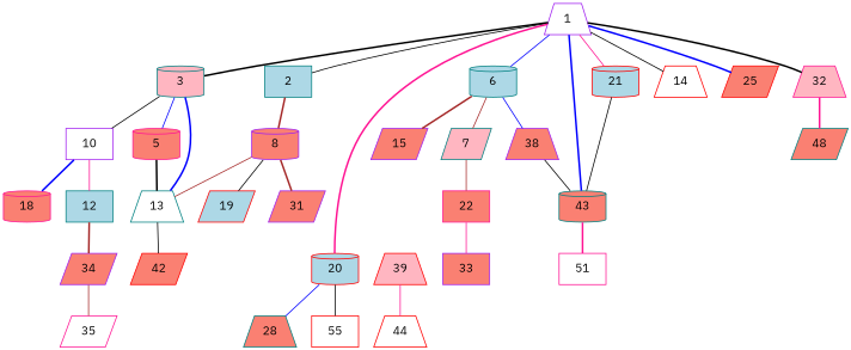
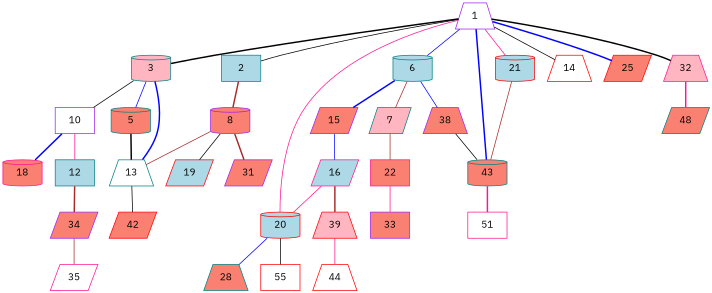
  graph {
    fontname="IBM Plex Sans"
    node [color=teal fillcolor=salmon fontname="IBM Plex Sans" shape=parallelogram style=filled]
    edge [color=black fontname="IBM Plex Sans" style=solid]
    1 [color=purple fillcolor=white shape=trapezium super="+23"]
    2 [fillcolor=lightblue shape=box]
    3 [fillcolor=lightpink shape=cylinder super="+4"]
    6 [fillcolor=lightblue shape=cylinder super="+40"]
    14 [color=red fillcolor=white shape=trapezium]
    20 [color=red fillcolor=lightblue shape=cylinder super="+26"]
    21 [color=red fillcolor=lightblue shape=cylinder super="+52"]
    25 [color=red]
    32 [color=deeppink fillcolor=lightpink shape=trapezium super="+37"]
    43 [shape=cylinder super="+46"]
    8 [color=purple shape=cylinder super="+9"]
-   5 [color=deeppink shape=cylinder super="+27"]
+   5 [shape=cylinder super="+27"]
    10 [color=purple fillcolor=white shape=box super="+11"]
    13 [fillcolor=white shape=trapezium super="+17"]
    7 [fillcolor=lightpink]
    15 [color=purple super="+45"]
    38 [color=purple shape=trapezium super="+50"]
    28 [shape=trapezium]
    55 [color=red fillcolor=white shape=box]
    48
    51 [color=deeppink fillcolor=white shape=box]
    19 [color=red fillcolor=lightblue super="+49"]
    31 [color=purple super="+36"]
    12 [fillcolor=lightblue shape=box super="+24"]
    18 [color=deeppink shape=cylinder super="+29"]
    42 [color=red]
    22 [color=deeppink shape=box]
+   16 [color=deeppink fillcolor=lightblue super="+30"]
    33 [color=purple shape=box super="+54"]
    34 [color=purple super="+53"]
    35 [color=deeppink fillcolor=white super="+41"]
    39 [color=red fillcolor=lightpink shape=trapezium super="+47"]
    44 [color=red fillcolor=white shape=trapezium]
    1 -- 2
    1 -- 3 [style=bold]
    1 -- 6 [color=blue]
    1 -- 14
-   1 -- 20 [color=deeppink style=bold]
+   1 -- 20 [color=deeppink]
    1 -- 21 [color=deeppink]
    1 -- 25 [color=blue style=bold]
    1 -- 32 [style=bold]
    1 -- 43 [color=blue style=bold]
    2 -- 8 [color=brown style=bold]
    3 -- 5 [color=blue]
    3 -- 10
    3 -- 13 [color=blue style=bold]
    6 -- 7 [color=brown]
-   6 -- 15 [color=brown style=bold]
+   6 -- 15 [color=blue style=bold]
    6 -- 38 [color=blue]
    20 -- 28 [color=blue]
    20 -- 55
-   21 -- 43
+   21 -- 43 [color=brown]
    32 -- 48 [color=deeppink style=bold]
    43 -- 51 [color=deeppink style=bold]
    8 -- 13 [color=brown]
    8 -- 19
    8 -- 31 [color=brown style=bold]
    5 -- 13 [style=bold]
    10 -- 12 [color=deeppink]
    10 -- 18 [color=blue style=bold]
    13 -- 42
    7 -- 22 [color=brown]
+   15 -- 16 [color=blue]
    38 -- 43
    12 -- 34 [color=brown style=bold]
    22 -- 33 [color=deeppink]
+   16 -- 20 [color=deeppink]
+   16 -- 39 [color=brown style=bold weight=2]
    34 -- 35 [color=brown]
    39 -- 44 [color=deeppink]
  }
